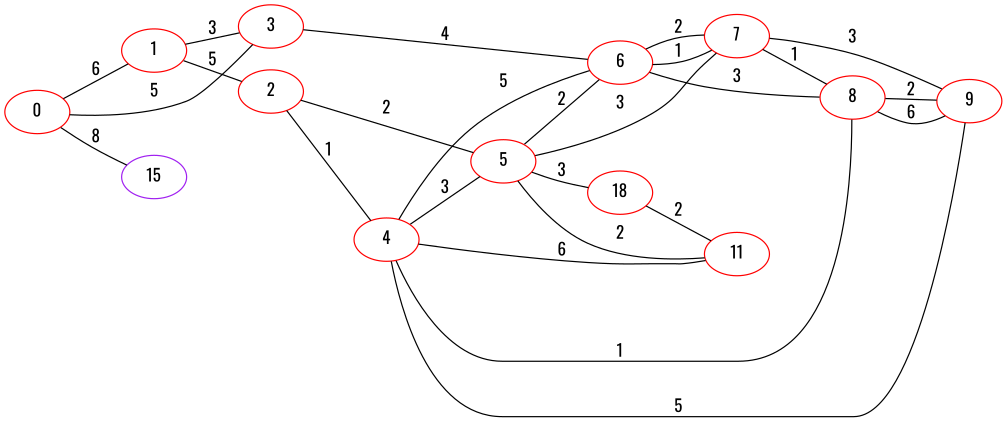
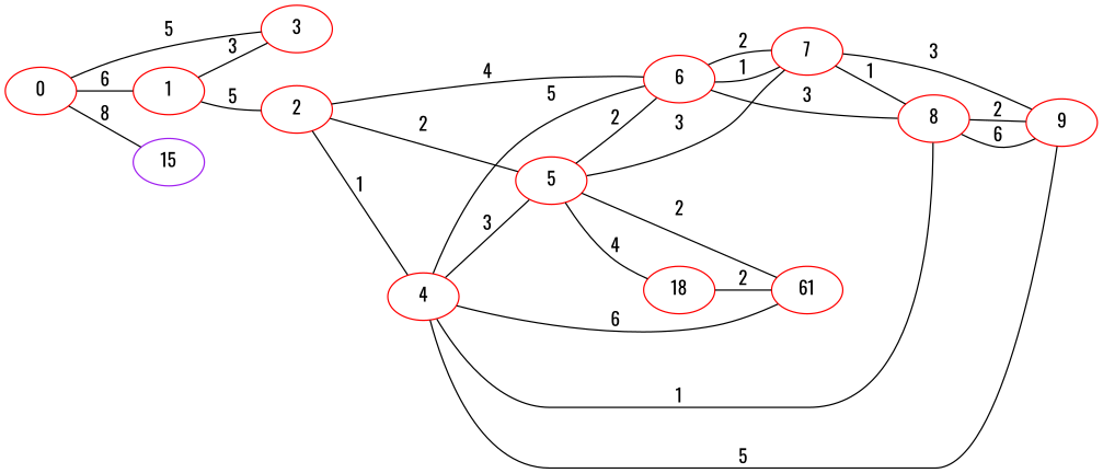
  graph {
    fontname=Oswald
    rankdir=LR
    node [color=red fontname=Oswald weight=1]
    edge [fontname=Oswald]
    0
    1
    3
    n4 [color=purple label=15 weight=4]
    2
    4
    5
    6
    8
    9
-   11
+   11 [label=61]
    7
    n13 [label=18]
    0 -- 1 [label=6]
    0 -- 3 [label=5]
    0 -- n4 [label=8]
    1 -- 3 [label=3]
    1 -- 2 [label=5]
    2 -- 4 [label=1]
    2 -- 5 [label=2]
-   3 -- 6 [label=4]
+   2 -- 6 [label=4]
    4 -- 5 [label=3]
    4 -- 6 [label=5]
    4 -- 8 [label=1]
    4 -- 9 [label=5]
    4 -- 11 [label=6]
    5 -- 6 [label=2]
    5 -- 11 [label=2]
    5 -- 7 [label=3]
-   5 -- n13 [label=3]
+   5 -- n13 [label=4]
    6 -- 8 [label=3]
    6 -- 7 [label=2]
    6 -- 7 [label=1]
    8 -- 9 [label=6]
    8 -- 9 [label=2]
    7 -- 8 [label=1]
    7 -- 9 [label=3]
    n13 -- 11 [label=2]
  }
